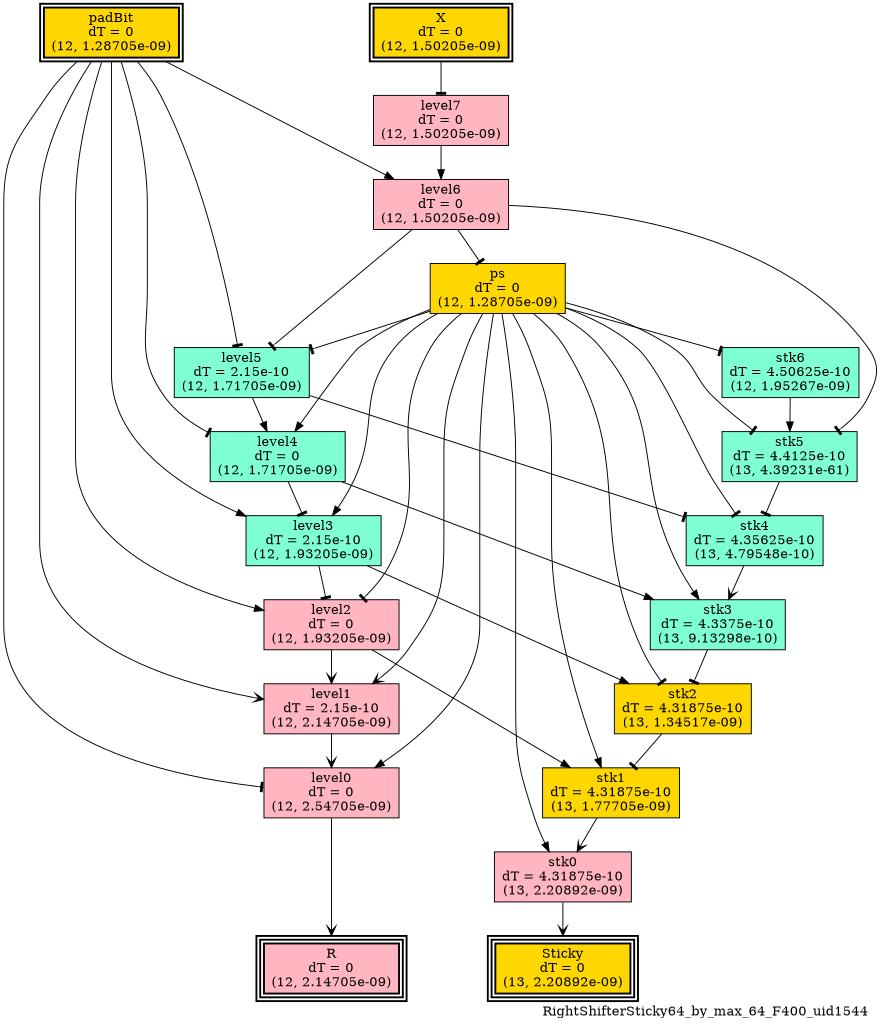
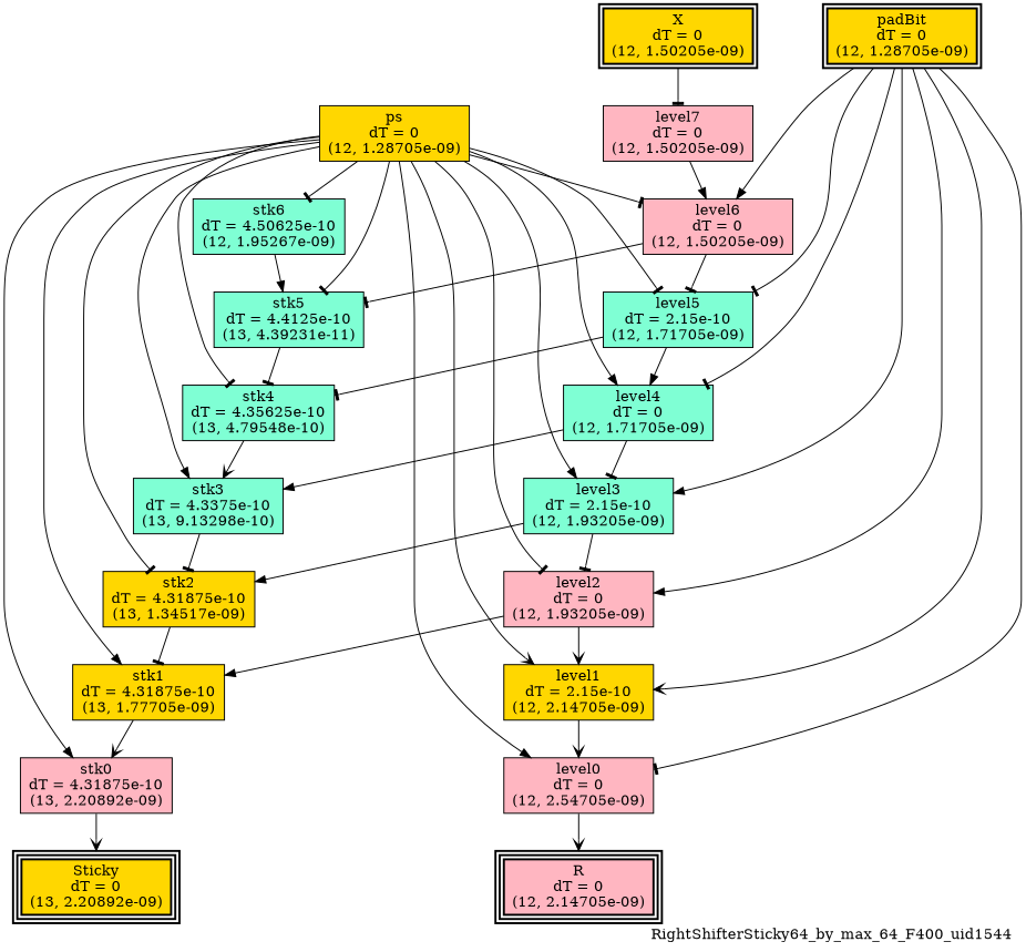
  digraph {
    label=RightShifterSticky64_by_max_64_F400_uid1544
    labeljust=right
    labelloc=bottom
    nodesep=0.25
    ranksep=0.5
    node [color=black fillcolor=lightpink peripheries=1 shape=box style=filled]
    edge [arrowhead=tee arrowsize=1.0 arrowtail=normal color=black dir=forward]
    n1 [fillcolor=gold label="X\ndT = 0\n(12, 1.50205e-09)" peripheries=2 style="bold, filled,filled"]
    n2 [fillcolor=gold label="padBit\ndT = 0\n(12, 1.28705e-09)" peripheries=2 style="bold, filled,filled"]
    n3 [label="R\ndT = 0\n(12, 2.14705e-09)" peripheries=3 style="bold, filled,filled"]
    n4 [fillcolor=gold label="Sticky\ndT = 0\n(13, 2.20892e-09)" peripheries=3 style="bold, filled,filled"]
    n5 [label="level7\ndT = 0\n(12, 1.50205e-09)"]
    n6 [label="level6\ndT = 0\n(12, 1.50205e-09)"]
    n7 [fillcolor=aquamarine label="level5\ndT = 2.15e-10\n(12, 1.71705e-09)"]
    n8 [fillcolor=aquamarine label="level4\ndT = 0\n(12, 1.71705e-09)"]
    n9 [fillcolor=aquamarine label="level3\ndT = 2.15e-10\n(12, 1.93205e-09)"]
    n10 [label="level2\ndT = 0\n(12, 1.93205e-09)"]
-   n11 [label="level1\ndT = 2.15e-10\n(12, 2.14705e-09)"]
+   n11 [fillcolor=gold label="level1\ndT = 2.15e-10\n(12, 2.14705e-09)"]
    n12 [label="level0\ndT = 0\n(12, 2.54705e-09)"]
    n13 [fillcolor=gold label="ps\ndT = 0\n(12, 1.28705e-09)"]
    n14 [fillcolor=aquamarine label="stk6\ndT = 4.50625e-10\n(12, 1.95267e-09)"]
-   n15 [fillcolor=aquamarine label="stk5\ndT = 4.4125e-10\n(13, 4.39231e-61)"]
+   n15 [fillcolor=aquamarine label="stk5\ndT = 4.4125e-10\n(13, 4.39231e-11)"]
    n16 [fillcolor=aquamarine label="stk4\ndT = 4.35625e-10\n(13, 4.79548e-10)"]
    n17 [fillcolor=aquamarine label="stk3\ndT = 4.3375e-10\n(13, 9.13298e-10)"]
    n18 [fillcolor=gold label="stk2\ndT = 4.31875e-10\n(13, 1.34517e-09)"]
    n19 [fillcolor=gold label="stk1\ndT = 4.31875e-10\n(13, 1.77705e-09)"]
    n20 [label="stk0\ndT = 4.31875e-10\n(13, 2.20892e-09)"]
    subgraph sub_1 {
      rank=same
      n1
      n2
    }
    subgraph sub_2 {
      rank=same
      n3
      n4
    }
    n1 -> n5
    n2 -> n6 [arrowhead=normal]
    n2 -> n7
    n2 -> n8
    n2 -> n9 [arrowhead=normal]
    n2 -> n10 [arrowhead=normal]
    n2 -> n11 [arrowhead=vee]
    n2 -> n12
    n5 -> n6 [arrowhead=normal]
    n6 -> n7
    n6 -> n15
    n7 -> n8 [arrowhead=normal]
    n7 -> n16
    n8 -> n9
    n8 -> n17 [arrowhead=normal]
    n9 -> n10
    n9 -> n18 [arrowhead=normal]
    n10 -> n11 [arrowhead=vee]
    n10 -> n19 [arrowhead=normal]
    n11 -> n12 [arrowhead=vee]
    n12 -> n3 [arrowhead=vee]
-   n6 -> n13
+   n13 -> n6
    n13 -> n7
    n13 -> n8 [arrowhead=normal]
    n13 -> n9 [arrowhead=normal]
    n13 -> n10
    n13 -> n11 [arrowhead=vee]
    n13 -> n12 [arrowhead=normal]
    n13 -> n14
    n13 -> n15
    n13 -> n16
    n13 -> n17 [arrowhead=normal]
    n13 -> n18
    n13 -> n19 [arrowhead=normal]
    n13 -> n20 [arrowhead=normal]
    n14 -> n15 [arrowhead=normal]
    n15 -> n16
    n16 -> n17 [arrowhead=vee]
    n17 -> n18
    n18 -> n19
    n19 -> n20 [arrowhead=vee]
    n20 -> n4 [arrowhead=vee]
  }
